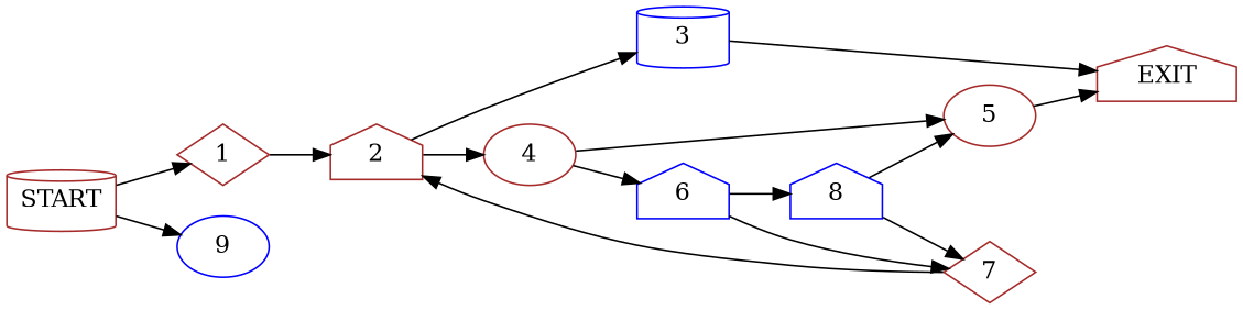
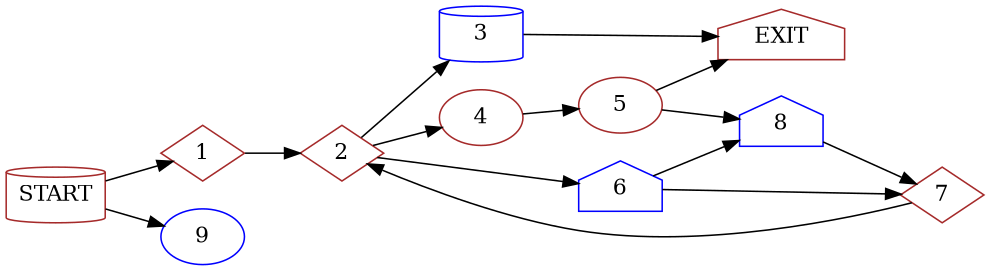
  digraph {
    rankdir=LR
    node [color=brown shape=house]
    n1 [label=START shape=cylinder]
    1 [shape=diamond]
    9 [color=blue shape=ellipse]
-   2
+   2 [shape=diamond]
    n5 [label=EXIT]
    3 [color=blue shape=cylinder]
    4 [shape=ellipse]
    5 [shape=ellipse]
    6 [color=blue]
    7 [shape=diamond]
    8 [color=blue]
    n1 -> 1
    n1 -> 9
    1 -> 2
    2 -> 3
    2 -> 4
    3 -> n5
    4 -> 5
-   4 -> 6
+   2 -> 6
    5 -> n5
    6 -> 7
    6 -> 8
    7 -> 2
-   8 -> 5
+   5 -> 8
    8 -> 7
  }
